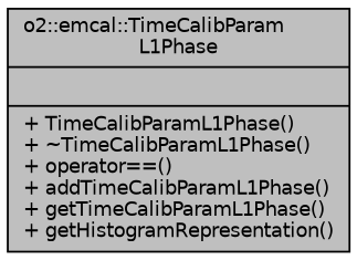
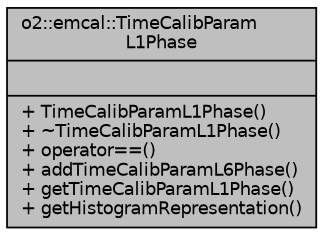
  digraph {
-   n1 [color=black fillcolor=grey75 fontcolor=black fontname=Helvetica fontsize=10 height=0.2 label="{o2::emcal::TimeCalibParam\lL1Phase\n||+ TimeCalibParamL1Phase()\l+ ~TimeCalibParamL1Phase()\l+ operator==()\l+ addTimeCalibParamL1Phase()\l+ getTimeCalibParamL1Phase()\l+ getHistogramRepresentation()\l}" shape=record style=filled width=0.4]
+   n1 [color=black fillcolor=grey75 fontcolor=black fontname=Helvetica fontsize=10 height=0.2 label="{o2::emcal::TimeCalibParam\lL1Phase\n||+ TimeCalibParamL1Phase()\l+ ~TimeCalibParamL1Phase()\l+ operator==()\l+ addTimeCalibParamL6Phase()\l+ getTimeCalibParamL1Phase()\l+ getHistogramRepresentation()\l}" shape=record style=filled width=0.4]
  }
